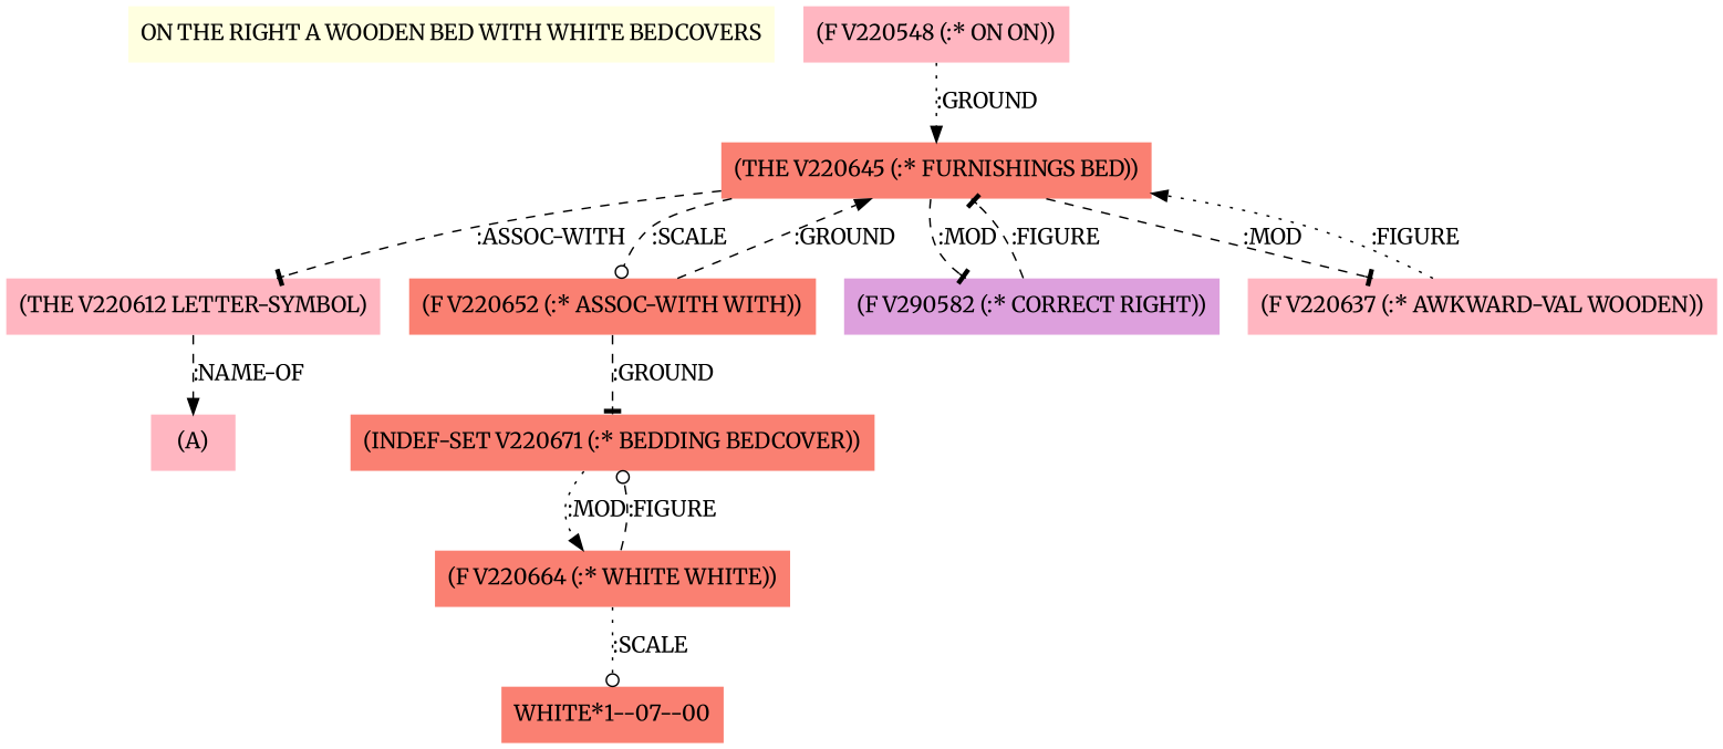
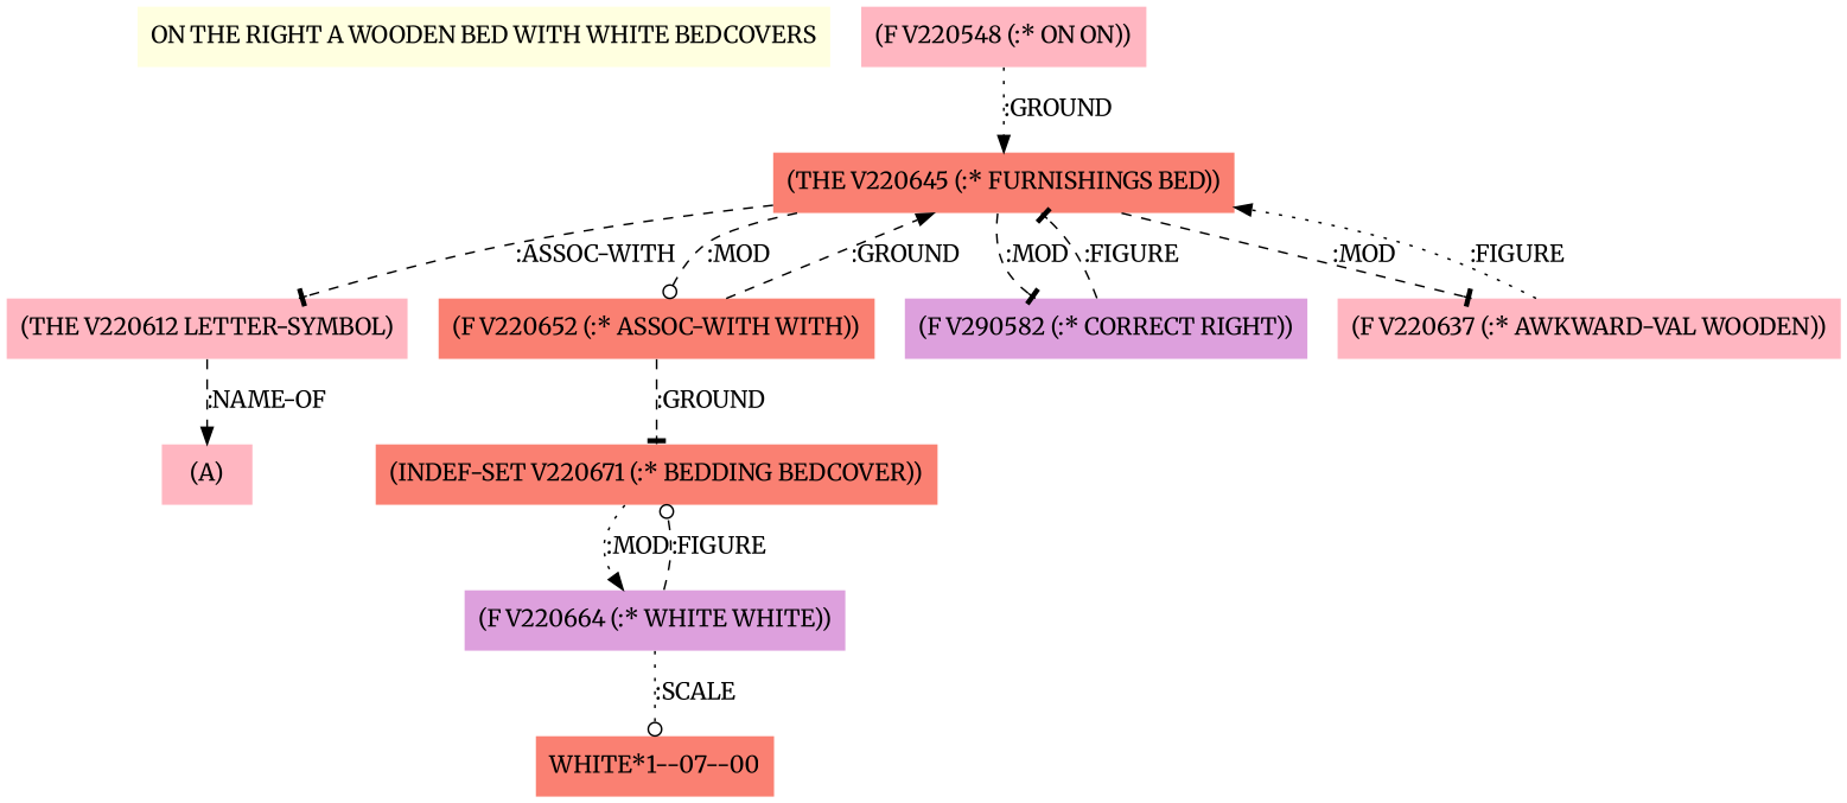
  digraph {
    fontname=Merriweather
    node [color=purple fillcolor=lightpink fontname=Merriweather shape=none style=filled]
    edge [arrowhead=normal fontname=Merriweather style=dashed]
    "ON THE RIGHT A WOODEN BED WITH WHITE BEDCOVERS" [color=blue fillcolor=lightyellow]
    n2 [color=blue label="(F V220548 (:* ON ON))"]
    n3 [color=blue fillcolor=salmon label="(THE V220645 (:* FURNISHINGS BED))"]
    n4 [color=blue label="(THE V220612 LETTER-SYMBOL)"]
    n5 [fillcolor=salmon label="(F V220652 (:* ASSOC-WITH WITH))"]
    n6 [fillcolor=plum label="(F V290582 (:* CORRECT RIGHT))"]
    n7 [color=blue label="(F V220637 (:* AWKWARD-VAL WOODEN))"]
    n8 [label="(A)"]
    n9 [fillcolor=salmon label="(INDEF-SET V220671 (:* BEDDING BEDCOVER))"]
-   n10 [fillcolor=salmon label="(F V220664 (:* WHITE WHITE))"]
+   n10 [fillcolor=plum label="(F V220664 (:* WHITE WHITE))"]
    n11 [fillcolor=salmon label="WHITE*1--07--00"]
    n2 -> n3 [label=":GROUND" style=dotted]
    n3 -> n4 [arrowhead=tee label=":ASSOC-WITH"]
-   n3 -> n5 [arrowhead=odot label=":SCALE"]
+   n3 -> n5 [arrowhead=odot label=":MOD"]
    n3 -> n6 [arrowhead=tee label=":MOD"]
    n3 -> n7 [arrowhead=tee label=":MOD"]
    n4 -> n8 [label=":NAME-OF"]
    n5 -> n3 [label=":GROUND"]
    n5 -> n9 [arrowhead=tee label=":GROUND"]
    n6 -> n3 [arrowhead=tee label=":FIGURE"]
    n7 -> n3 [label=":FIGURE" style=dotted]
    n9 -> n10 [label=":MOD" style=dotted]
    n10 -> n9 [arrowhead=odot label=":FIGURE"]
    n10 -> n11 [arrowhead=odot label=":SCALE" style=dotted]
  }
